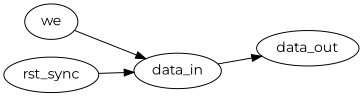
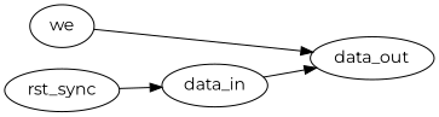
  strict digraph {
    fontname=Montserrat
    rankdir=LR
    node [fontname=Montserrat]
    edge [fontname=Montserrat weight=1.0]
    we
    data_out
    rst_sync
    data_in
-   we -> data_in
+   we -> data_out
    rst_sync -> data_in [weight=2.0]
    data_in -> data_out
  }
